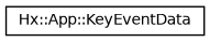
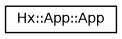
  digraph {
    rankdir=LR
-   n1 [color=black fillcolor=white fontname=Helvetica fontsize=10 height=0.2 label="Hx::App::KeyEventData" shape=record style=filled width=0.4]
+   n1 [color=black fillcolor=white fontname=Helvetica fontsize=10 height=0.2 label="Hx::App::App" shape=record style=filled width=0.4]
  }
